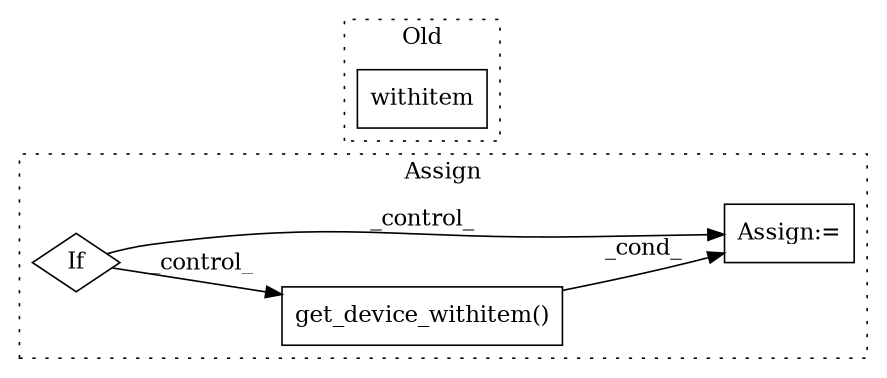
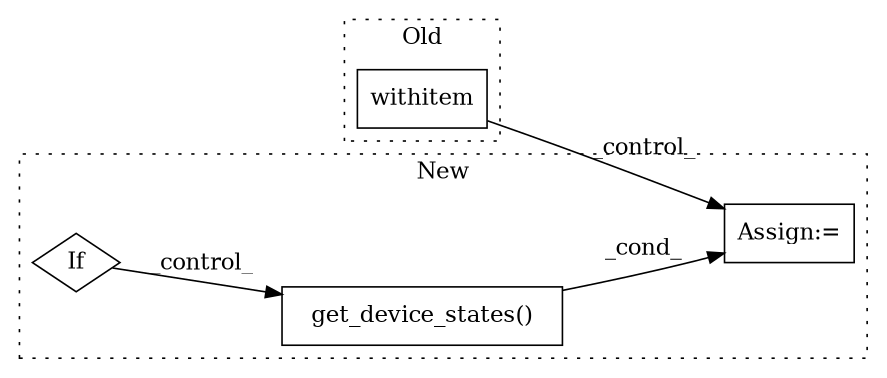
  digraph {
    rankdir=LR
    node [shape=box]
-   n1 [a=75 l="41,4" label="get_device_withitem()" s="6994,7036"]
+   n1 [a=75 l="41,4" label="get_device_states()" s="6994,7036"]
    n2 [a=96 l=3 label=If s=6930 shape=diamond]
    n3 [a=68 l=34 label="Assign:=" s=6960]
    n4 [a=49 l=4 label=withitem s=7172]
    subgraph cluster_1 {
-     label=Assign
+     label=New
      style=dotted
      n1
      n2
      n3
    }
    subgraph cluster_2 {
      label=Old
      style=dotted
      n4
    }
    n1 -> n3 [label=_cond_]
    n2 -> n1 [label=_control_]
-   n2 -> n3 [label=_control_]
+   n4 -> n3 [label=_control_]
  }
